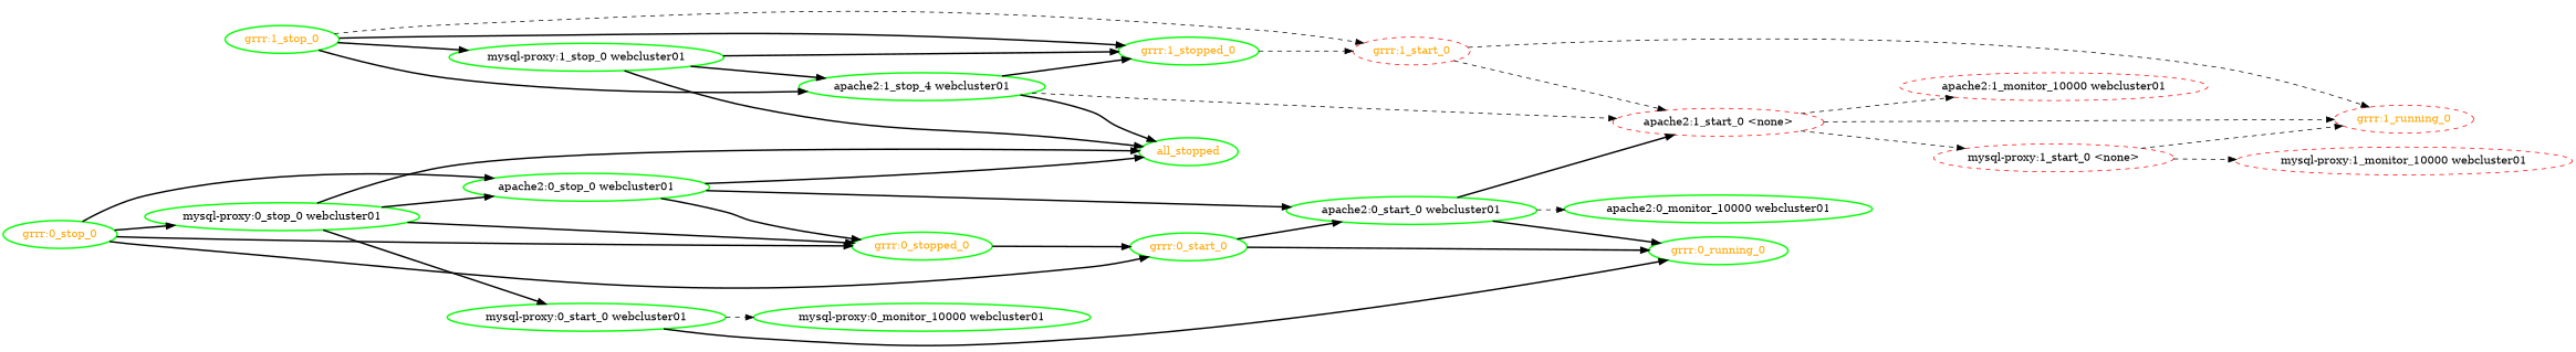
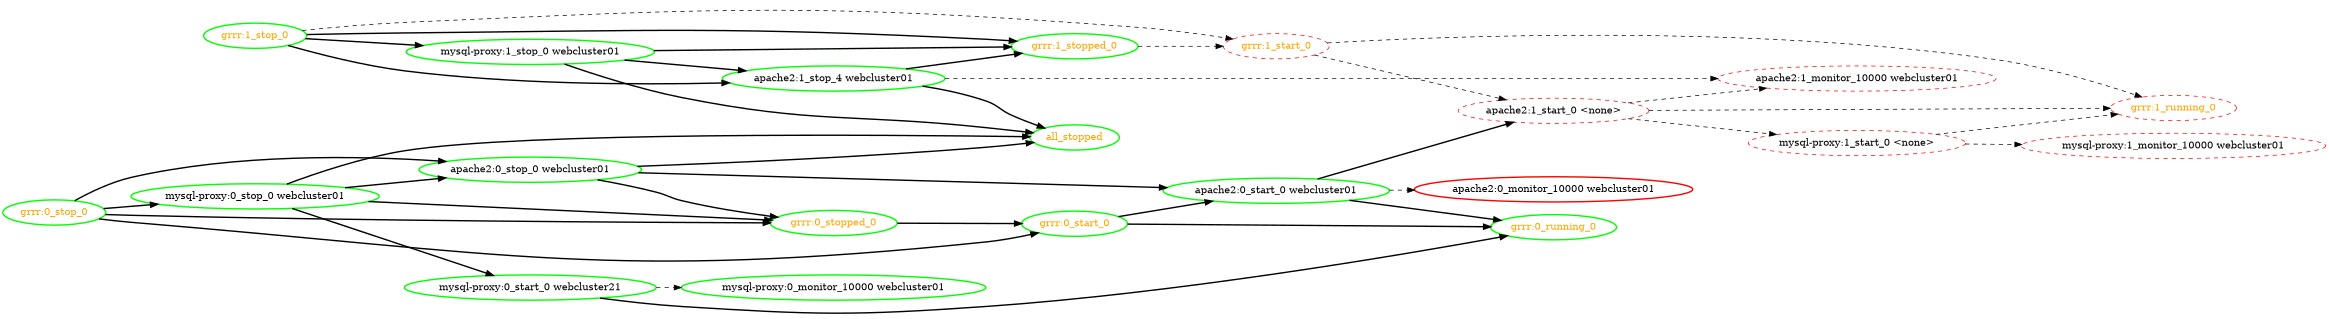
  digraph {
    rankdir=LR
    node [color=green fontcolor=black style=bold]
    edge [style=bold]
    all_stopped [fontcolor=orange]
    "apache2:0_start_0 webcluster01"
-   "apache2:0_monitor_10000 webcluster01"
+   "apache2:0_monitor_10000 webcluster01" [color=red]
    "grrr:0_running_0" [fontcolor=orange]
    "apache2:1_start_0 <none>" [color=red style=dashed]
-   "mysql-proxy:0_start_0 webcluster01"
+   "mysql-proxy:0_start_0 webcluster01" [label="mysql-proxy:0_start_0 webcluster21"]
    "mysql-proxy:0_monitor_10000 webcluster01"
    "apache2:0_stop_0 webcluster01"
    "grrr:0_stopped_0" [fontcolor=orange]
    "grrr:0_start_0" [fontcolor=orange]
    "apache2:1_monitor_10000 webcluster01" [color=red style=dashed]
    "grrr:1_running_0" [color=red fontcolor=orange style=dashed]
    "mysql-proxy:1_start_0 <none>" [color=red style=dashed]
    "mysql-proxy:1_monitor_10000 webcluster01" [color=red style=dashed]
    n15 [label="apache2:1_stop_4 webcluster01"]
    "grrr:1_stopped_0" [fontcolor=orange]
    "grrr:1_start_0" [color=red fontcolor=orange style=dashed]
    "grrr:0_stop_0" [fontcolor=orange]
    "mysql-proxy:0_stop_0 webcluster01"
    "grrr:1_stop_0" [fontcolor=orange]
    "mysql-proxy:1_stop_0 webcluster01"
    "apache2:0_start_0 webcluster01" -> "apache2:0_monitor_10000 webcluster01" [style=dashed]
    "apache2:0_start_0 webcluster01" -> "grrr:0_running_0"
    "apache2:0_start_0 webcluster01" -> "apache2:1_start_0 <none>"
    "apache2:1_start_0 <none>" -> "apache2:1_monitor_10000 webcluster01" [style=dashed]
    "apache2:1_start_0 <none>" -> "grrr:1_running_0" [style=dashed]
    "apache2:1_start_0 <none>" -> "mysql-proxy:1_start_0 <none>" [style=dashed]
    "mysql-proxy:0_start_0 webcluster01" -> "grrr:0_running_0"
    "mysql-proxy:0_start_0 webcluster01" -> "mysql-proxy:0_monitor_10000 webcluster01" [style=dashed]
    "apache2:0_stop_0 webcluster01" -> all_stopped
    "apache2:0_stop_0 webcluster01" -> "apache2:0_start_0 webcluster01"
    "apache2:0_stop_0 webcluster01" -> "grrr:0_stopped_0"
    "grrr:0_stopped_0" -> "grrr:0_start_0"
    "grrr:0_start_0" -> "apache2:0_start_0 webcluster01"
    "grrr:0_start_0" -> "grrr:0_running_0"
    "mysql-proxy:1_start_0 <none>" -> "grrr:1_running_0" [style=dashed]
    "mysql-proxy:1_start_0 <none>" -> "mysql-proxy:1_monitor_10000 webcluster01" [style=dashed]
    n15 -> all_stopped
-   n15 -> "apache2:1_start_0 <none>" [style=dashed]
+   n15 -> "apache2:1_monitor_10000 webcluster01" [style=dashed]
    n15 -> "grrr:1_stopped_0"
    "grrr:1_stopped_0" -> "grrr:1_start_0" [style=dashed]
    "grrr:1_start_0" -> "apache2:1_start_0 <none>" [style=dashed]
    "grrr:1_start_0" -> "grrr:1_running_0" [style=dashed]
    "grrr:0_stop_0" -> "apache2:0_stop_0 webcluster01"
    "grrr:0_stop_0" -> "grrr:0_stopped_0"
    "grrr:0_stop_0" -> "grrr:0_start_0"
    "grrr:0_stop_0" -> "mysql-proxy:0_stop_0 webcluster01"
    "mysql-proxy:0_stop_0 webcluster01" -> all_stopped
    "mysql-proxy:0_stop_0 webcluster01" -> "mysql-proxy:0_start_0 webcluster01"
    "mysql-proxy:0_stop_0 webcluster01" -> "apache2:0_stop_0 webcluster01"
    "mysql-proxy:0_stop_0 webcluster01" -> "grrr:0_stopped_0"
    "grrr:1_stop_0" -> n15
    "grrr:1_stop_0" -> "grrr:1_stopped_0"
    "grrr:1_stop_0" -> "grrr:1_start_0" [style=dashed]
    "grrr:1_stop_0" -> "mysql-proxy:1_stop_0 webcluster01"
    "mysql-proxy:1_stop_0 webcluster01" -> all_stopped
    "mysql-proxy:1_stop_0 webcluster01" -> n15
    "mysql-proxy:1_stop_0 webcluster01" -> "grrr:1_stopped_0"
  }
